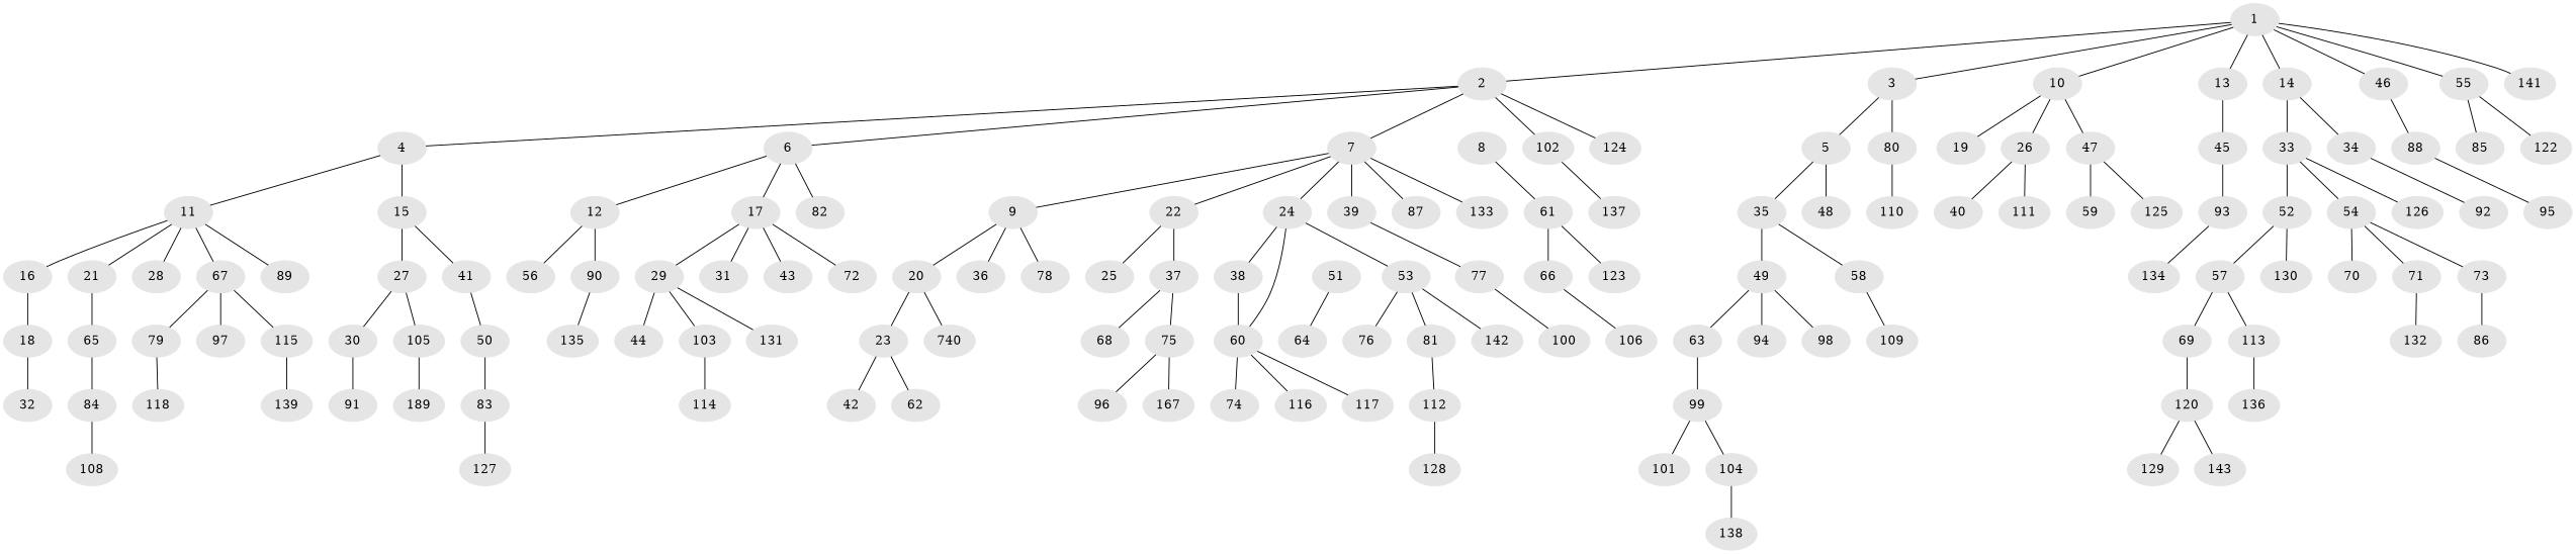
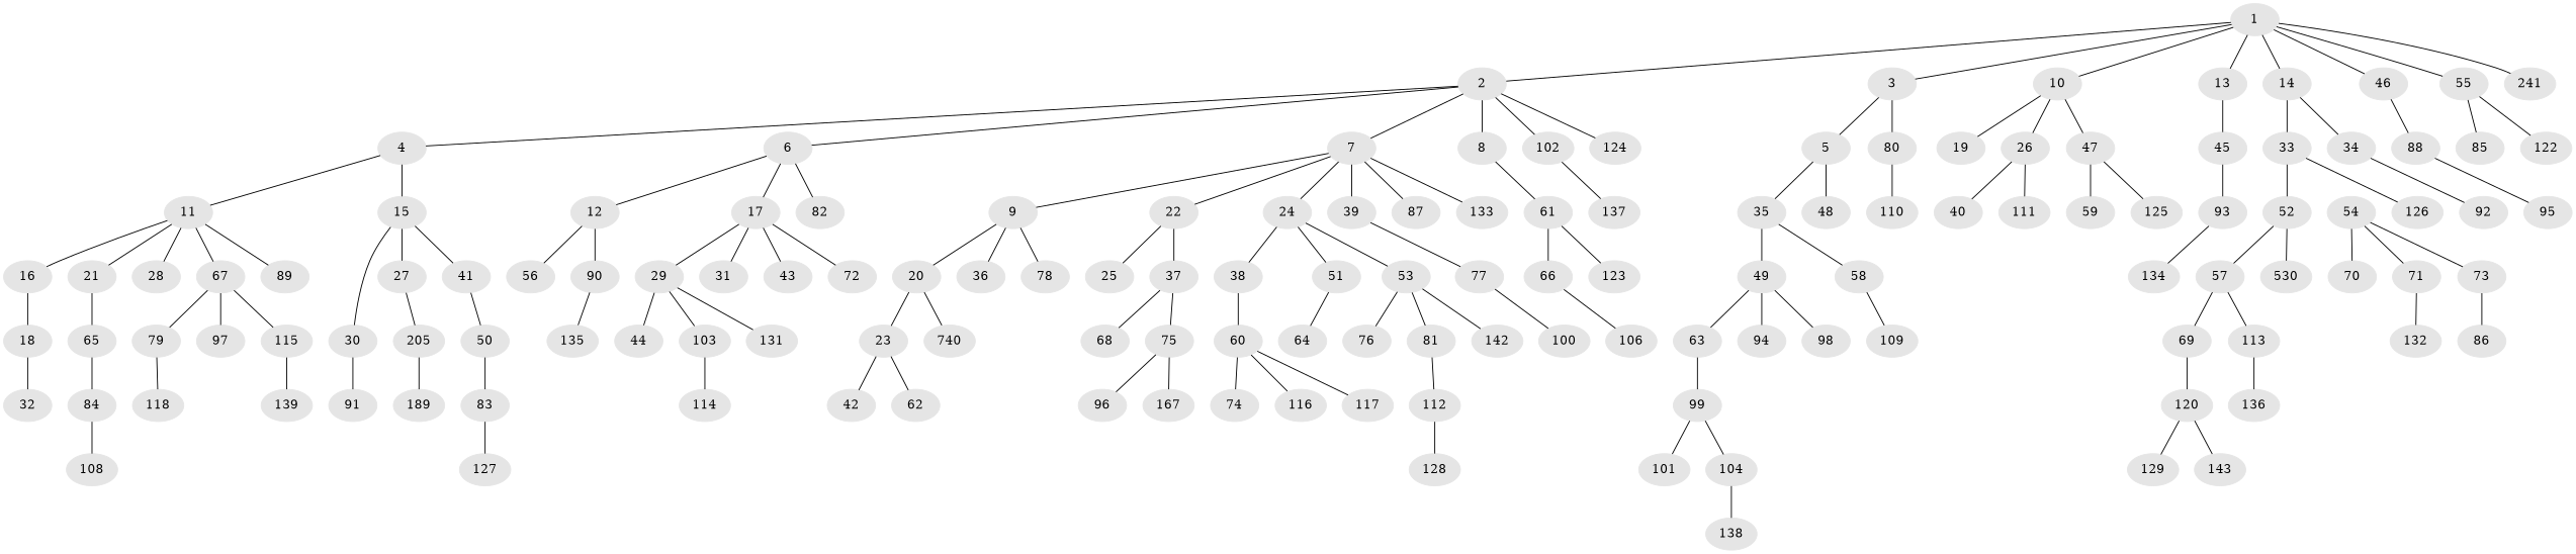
  graph {
    node [color=gray90 style=filled]
    1
    2
    3
    10
    13
    14
    46
    55
-   141
+   141 [label=241]
    4
    6
    7
    8
    102
    124
    5
    80
    19
    26
    47
    45
    33
    34
    88
    85
    122
    11
    15
    12
    17
    82
    9
    22
    24
    39
    87
    133
    61
    137
    35
    48
    110
    16
    21
    28
    67
    89
    27
    41
    49
    58
    56
    90
    29
    31
    43
    72
    20
    36
    78
    25
    37
    38
    51
    53
    77
    66
    123
    23
    n70 [label=740]
    40
    111
    59
    125
    18
    65
    79
    97
    115
    135
    93
    52
    54
    126
    92
    30
-   105
+   105 [label=205]
    50
    32
    44
    103
    131
    42
    62
    84
    68
    75
    60
    64
    76
    81
    142
    91
    n104 [label=189]
    114
    57
-   130
+   130 [label=530]
    70
    71
    73
    63
    94
    98
    109
    96
    n116 [label=167]
    74
    116
    117
    100
    83
    134
    95
    99
    127
    69
    113
    112
    132
    86
    120
    136
    106
    101
    104
    108
    118
    139
    129
    143
    128
    138
    1 -- 2
    1 -- 3
    1 -- 10
    1 -- 13
    1 -- 14
    1 -- 46
    1 -- 55
    1 -- 141
    2 -- 4
    2 -- 6
    2 -- 7
+   2 -- 8
    2 -- 102
    2 -- 124
    3 -- 5
    3 -- 80
    10 -- 19
    10 -- 26
    10 -- 47
    13 -- 45
    14 -- 33
    14 -- 34
    46 -- 88
    55 -- 85
    55 -- 122
    4 -- 11
    4 -- 15
    6 -- 12
    6 -- 17
    6 -- 82
    7 -- 9
    7 -- 22
    7 -- 24
    7 -- 39
    7 -- 87
    7 -- 133
    8 -- 61
    102 -- 137
    5 -- 35
    5 -- 48
    80 -- 110
    26 -- 40
    26 -- 111
    47 -- 59
    47 -- 125
    45 -- 93
    33 -- 52
-   33 -- 54
    33 -- 126
    34 -- 92
    88 -- 95
    11 -- 16
    11 -- 21
    11 -- 28
    11 -- 67
    11 -- 89
    15 -- 27
    15 -- 41
    12 -- 56
    12 -- 90
    17 -- 29
    17 -- 31
    17 -- 43
    17 -- 72
    9 -- 20
    9 -- 36
    9 -- 78
    22 -- 25
    22 -- 37
    24 -- 38
-   24 -- 60
+   24 -- 51
    24 -- 53
    39 -- 77
    61 -- 66
    61 -- 123
    35 -- 49
    35 -- 58
    16 -- 18
    21 -- 65
    67 -- 79
    67 -- 97
    67 -- 115
-   27 -- 30
+   15 -- 30
    27 -- 105
    41 -- 50
    49 -- 63
    49 -- 94
    49 -- 98
    58 -- 109
    90 -- 135
    29 -- 44
    29 -- 103
    29 -- 131
    20 -- 23
    20 -- n70
    37 -- 68
    37 -- 75
    38 -- 60
    51 -- 64
    53 -- 76
    53 -- 81
    53 -- 142
    77 -- 100
    66 -- 106
    23 -- 42
    23 -- 62
    18 -- 32
    65 -- 84
    79 -- 118
    115 -- 139
    93 -- 134
    52 -- 57
    52 -- 130
    54 -- 70
    54 -- 71
    54 -- 73
    30 -- 91
    105 -- n104
    50 -- 83
    103 -- 114
    84 -- 108
    75 -- 96
    75 -- n116
    60 -- 74
    60 -- 116
    60 -- 117
    81 -- 112
    57 -- 69
    57 -- 113
    71 -- 132
    73 -- 86
    63 -- 99
    83 -- 127
    99 -- 101
    99 -- 104
    69 -- 120
    113 -- 136
    112 -- 128
    120 -- 129
    120 -- 143
    104 -- 138
  }
